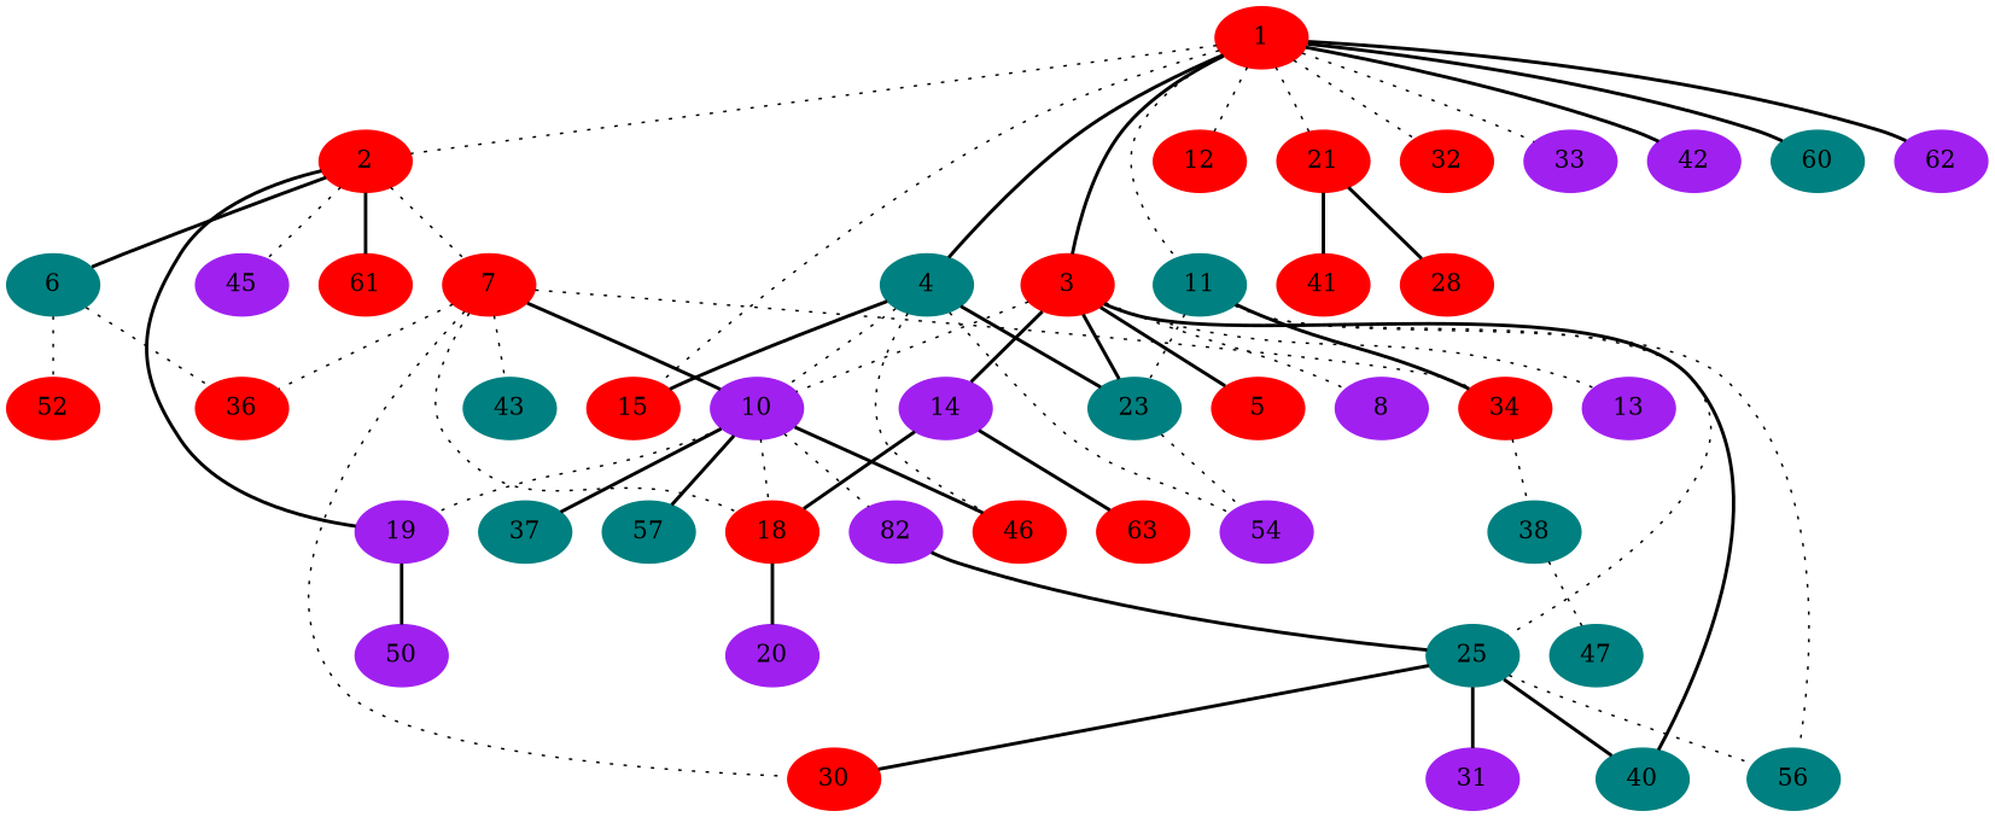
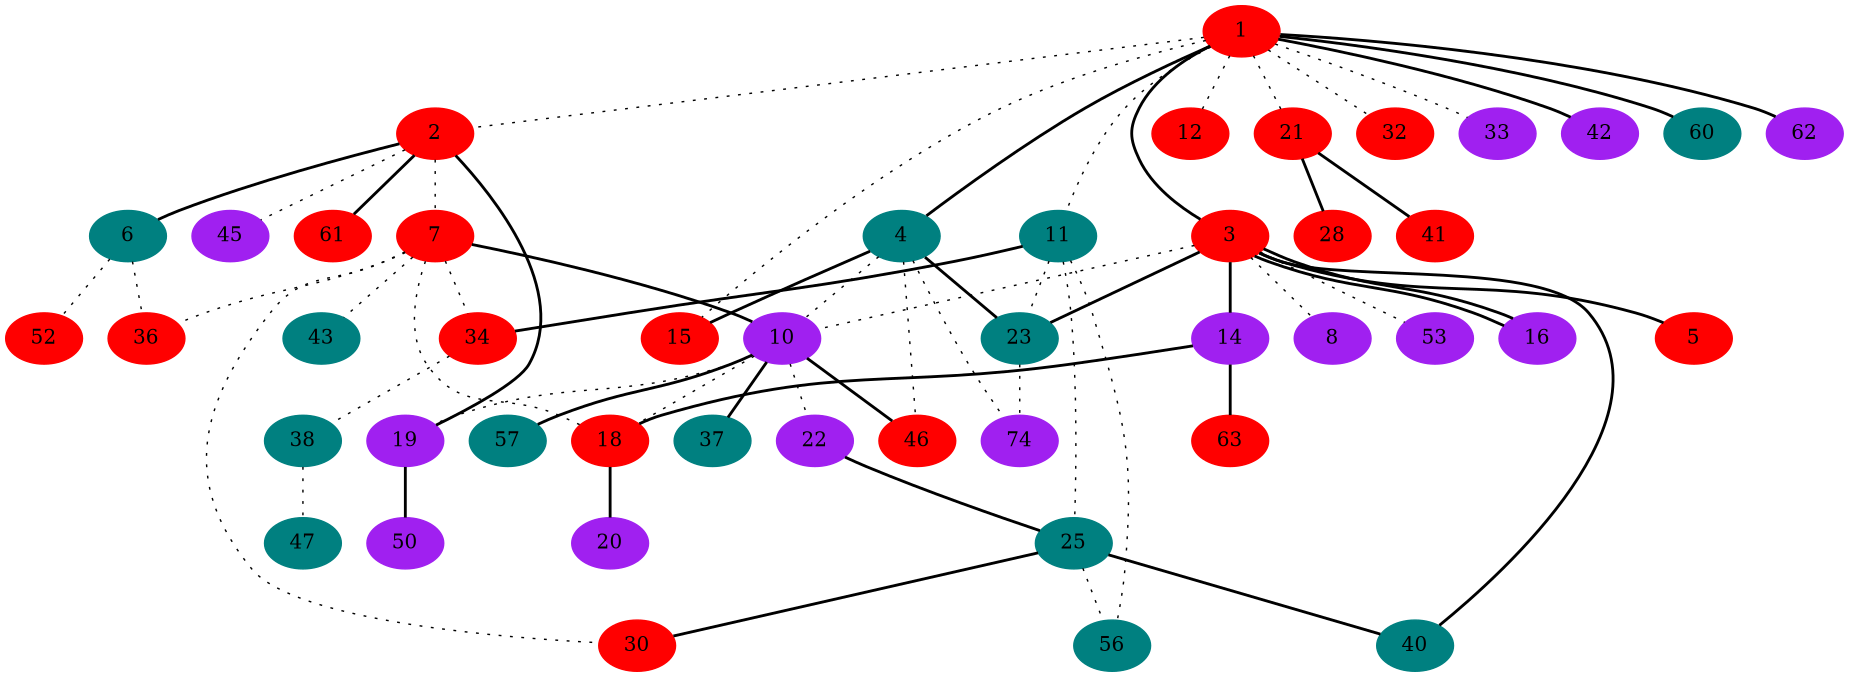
  graph {
    node [color=red style=filled]
    edge [style=dotted]
    1 [super="+29"]
    2 [super="+17"]
    3 [super="+55"]
    4 [color=teal super="+64"]
    11 [color=teal super="+48"]
    12
    15
    21 [super="+26"]
    32
    33 [color=purple]
    42 [color=purple]
    60 [color=teal]
    62 [color=purple]
    6 [color=teal super="+53"]
    7 [super="+24"]
    19 [color=purple]
    45 [color=purple super="+68"]
    61
    5
    8 [color=purple]
    10 [color=purple super="+35"]
-   13 [color=purple]
+   13 [color=purple label=53]
    14 [color=purple super="+51"]
+   16 [color=purple]
    23 [color=teal super="+58"]
    40 [color=teal]
    46 [super="+59"]
-   54 [color=purple]
+   54 [color=purple label=74]
    34
    25 [color=teal super="+27"]
    56 [color=teal]
    28
    41
    36
    52 [super="+67"]
    18 [super="+49"]
    30 [super="+44"]
    43 [color=teal]
    50 [color=purple]
-   22 [color=purple super="+39" label=82]
+   22 [color=purple super="+39"]
    37 [color=teal]
    57 [color=teal]
    63
    20 [color=purple]
    38 [color=teal]
-   31 [color=purple]
    47 [color=teal super="+66"]
    1 -- 2
    1 -- 3 [style=bold]
    1 -- 4 [style=bold]
    1 -- 11
    1 -- 12
    1 -- 15
    1 -- 21
    1 -- 32
    1 -- 33
    1 -- 42 [style=bold]
    1 -- 60 [style=bold]
    1 -- 62 [style=bold]
    2 -- 6 [style=bold]
    2 -- 7 [weight=2]
    2 -- 19 [style=bold]
    2 -- 45
    2 -- 61 [style=bold]
    3 -- 5 [style=bold]
    3 -- 8
    3 -- 10
    3 -- 13
    3 -- 14 [style=bold weight=3]
+   3 -- 16 [style=bold]
+   3 -- 16 [style=bold]
    3 -- 23 [style=bold]
    3 -- 40 [style=bold]
    4 -- 15 [style=bold]
    4 -- 10
    4 -- 23 [style=bold]
    4 -- 46
    4 -- 54
    11 -- 23
    11 -- 34 [style=bold]
    11 -- 25
    11 -- 56
    21 -- 28 [style=bold]
    21 -- 41 [style=bold]
    6 -- 36
    6 -- 52
    7 -- 10 [style=bold]
    7 -- 34
    7 -- 36
    7 -- 18
    7 -- 30
    7 -- 43
    19 -- 50 [style=bold]
    10 -- 19
    10 -- 46 [style=bold]
    10 -- 18 [weight=2]
    10 -- 22
    10 -- 37 [style=bold]
    10 -- 57 [style=bold]
    14 -- 18 [style=bold]
    14 -- 63 [style=bold]
    23 -- 54
    34 -- 38
    25 -- 40 [style=bold]
    25 -- 56
    25 -- 30 [style=bold]
-   25 -- 31 [style=bold]
    18 -- 20 [style=bold]
    22 -- 25 [style=bold]
    38 -- 47
  }
